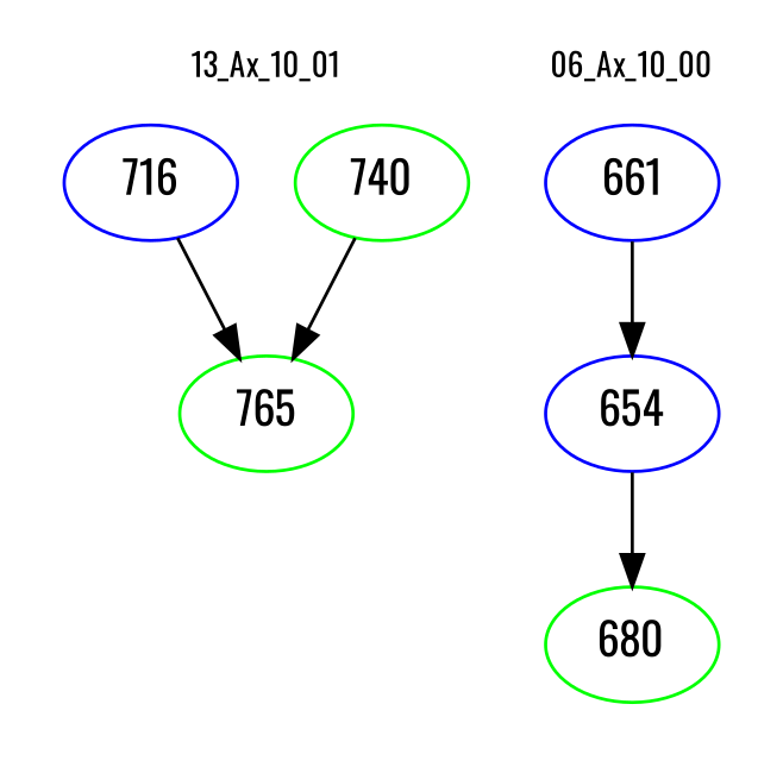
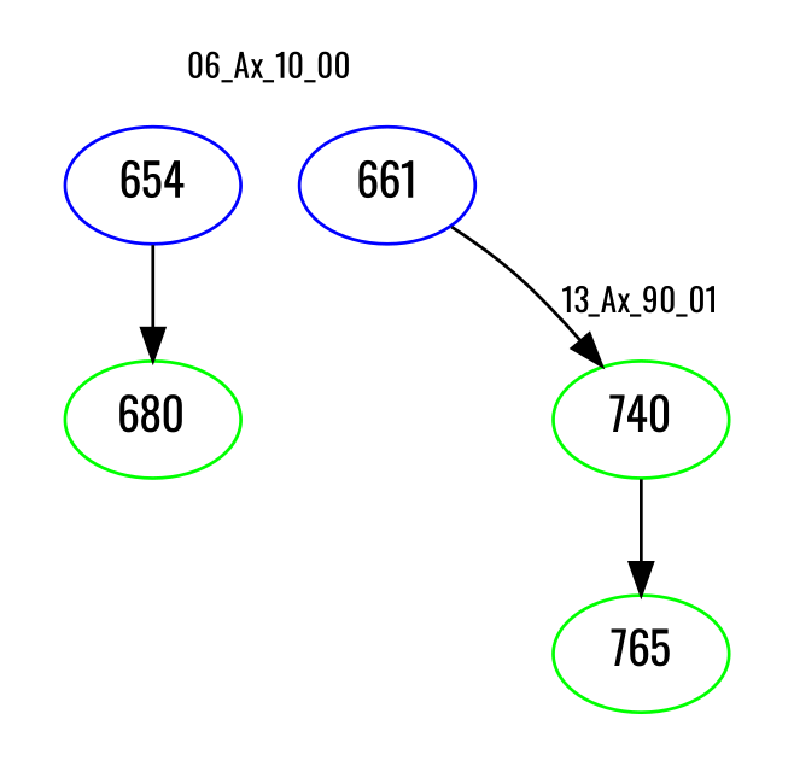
  digraph {
    fontname=Oswald
    node [color=green fontname=Oswald]
    edge [color=black fontname=Oswald]
    n1 [label=740]
-   n2 [color=blue label=716]
    n3 [label=765]
    n4 [color=blue label=661]
    n5 [color=blue label=654]
    n6 [label=680]
    subgraph cluster_1 {
      color=white
      fontsize=10
-     label="13_Ax_10_01"
+     label="13_Ax_90_01"
      n1
-     n2
      n3
    }
    subgraph cluster_2 {
      color=white
      fontsize=10
      label="06_Ax_10_00"
      n4
      n5
      n6
    }
    n1 -> n3
-   n2 -> n3
-   n4 -> n5
+   n4 -> n1
    n5 -> n6
  }
